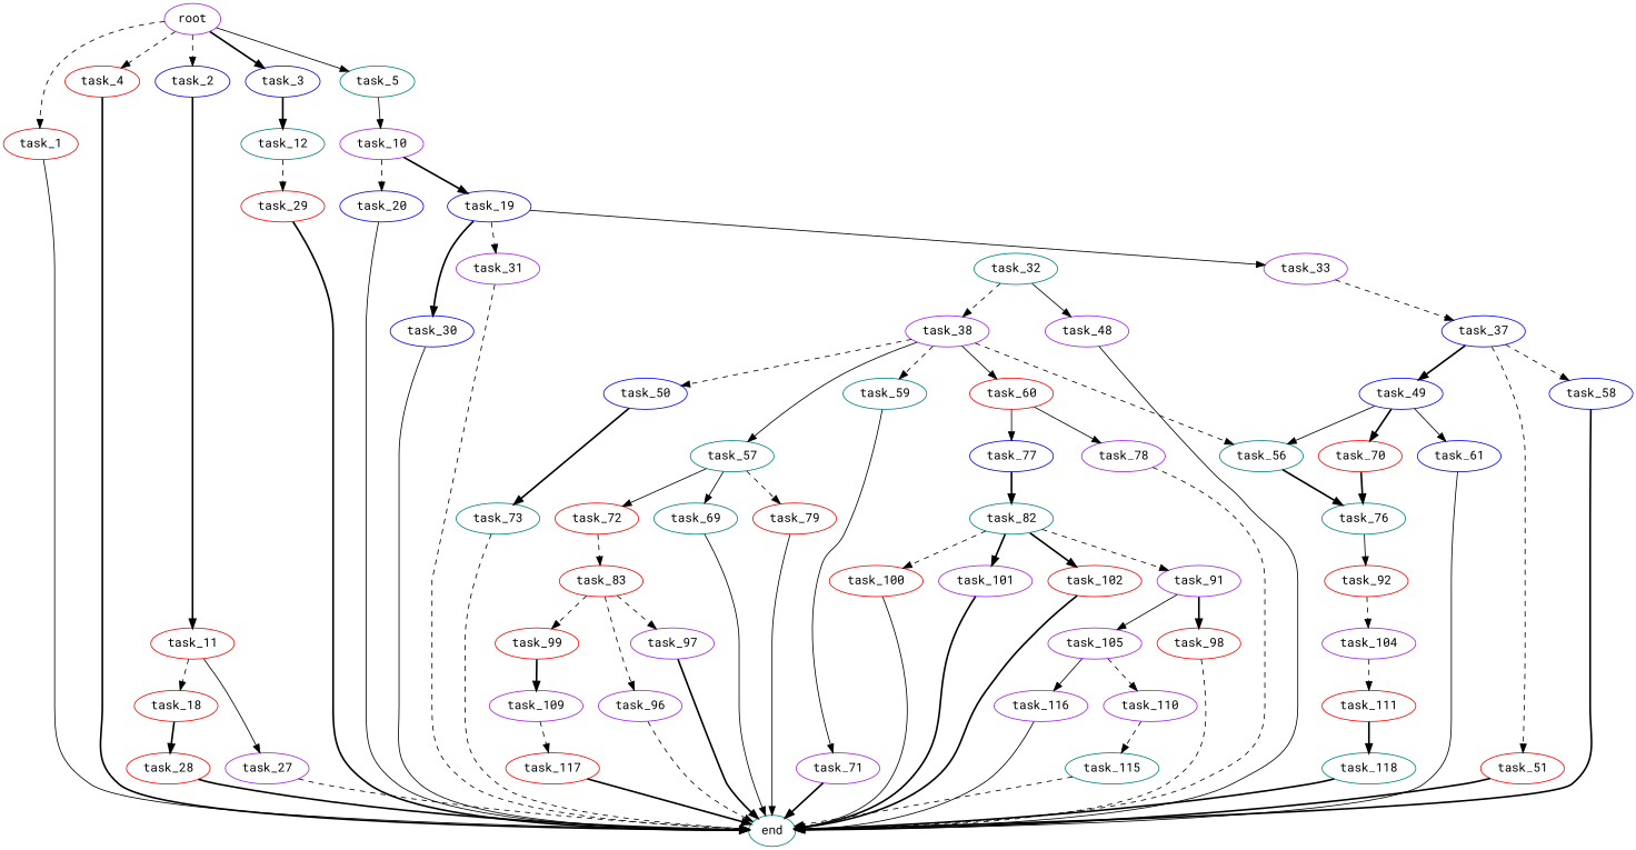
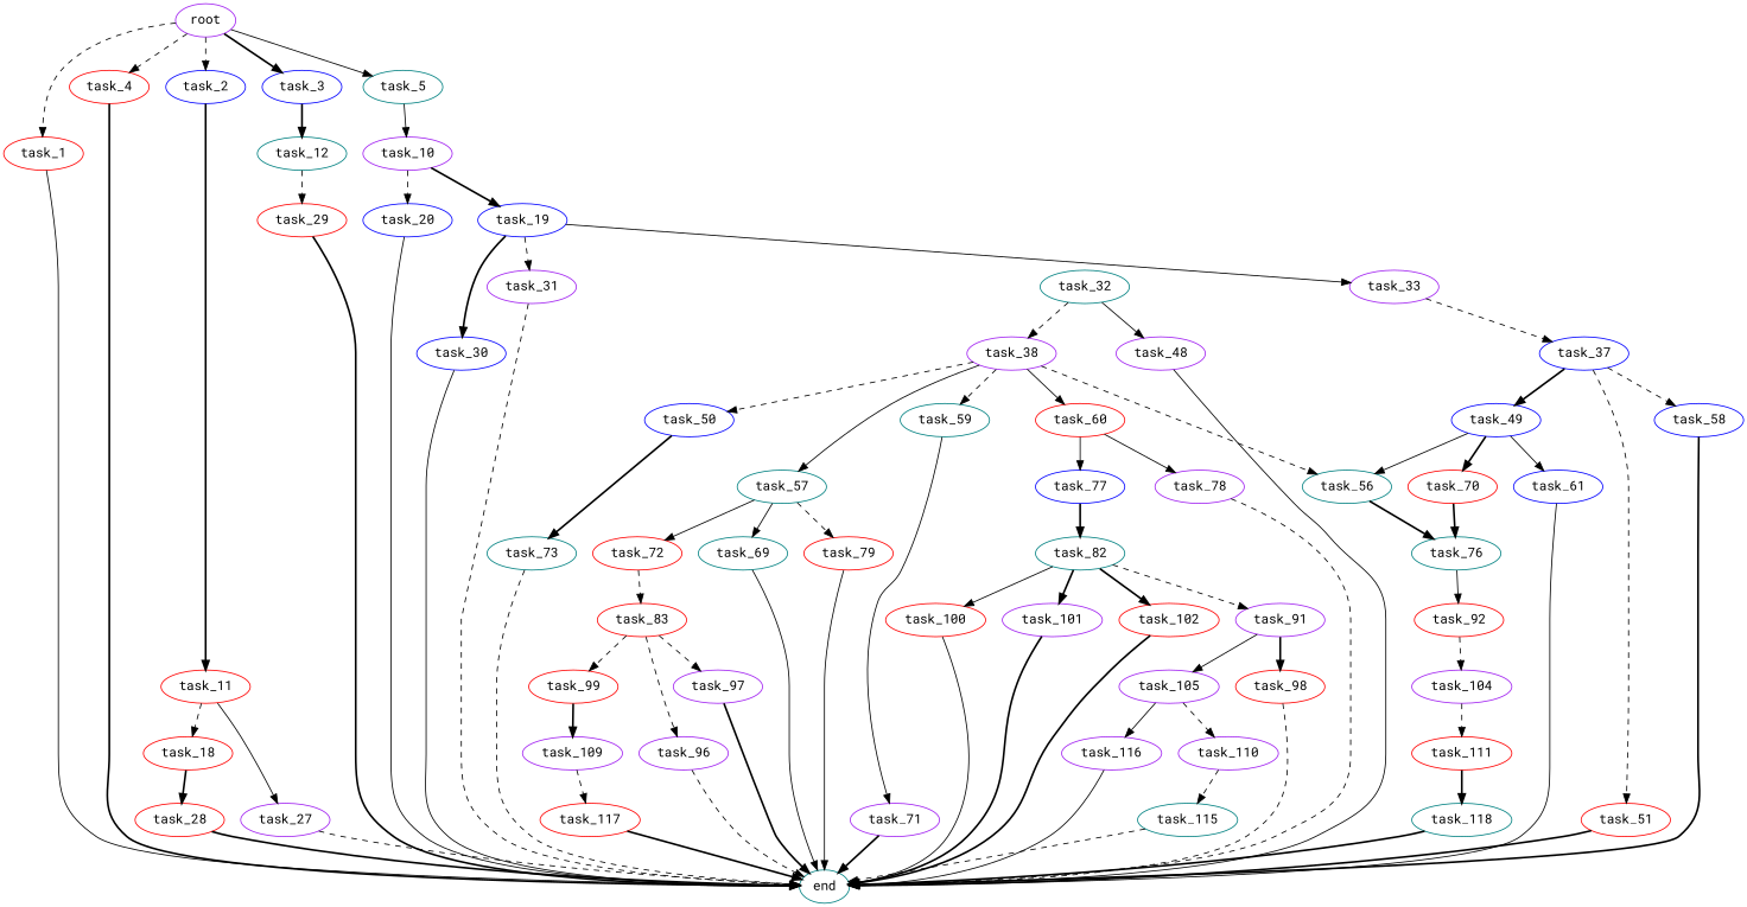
  digraph {
    fontname="Roboto Mono"
    node [color=red fontname="Roboto Mono"]
    edge [fontname="Roboto Mono" style=dashed]
    task_1
    root [color=purple]
    task_2 [color=blue]
    task_3 [color=blue]
    task_4
    task_5 [color=teal]
    end [color=teal]
    task_11
    task_12 [color=teal]
    task_10 [color=purple]
    task_18
    task_27 [color=purple]
    task_29
    task_19 [color=blue]
    task_20 [color=blue]
    task_30 [color=blue]
    task_31 [color=purple]
    task_33 [color=purple]
    task_28
    task_37 [color=blue]
    task_32 [color=teal]
    task_38 [color=purple]
    task_48 [color=purple]
    task_50 [color=blue]
    task_56 [color=teal]
    task_57 [color=teal]
    task_59 [color=teal]
    task_60
    task_49 [color=blue]
    task_51
    task_58 [color=blue]
    task_61 [color=blue]
    task_70
    task_73 [color=teal]
    task_76 [color=teal]
    task_69 [color=teal]
    task_72
    task_79
    task_71 [color=purple]
    task_77 [color=blue]
    task_78 [color=purple]
    task_92
    task_83
    task_82 [color=teal]
    task_96 [color=purple]
    task_97 [color=purple]
    task_99
    task_104 [color=purple]
    task_91 [color=purple]
    task_100
    task_101 [color=purple]
    task_102
    task_98
    task_105 [color=purple]
    task_109 [color=purple]
    task_110 [color=purple]
    task_116 [color=purple]
    task_111
    task_117
    task_118 [color=teal]
    task_115 [color=teal]
    task_1 -> end [style=solid]
    root -> task_1
    root -> task_2
    root -> task_3 [style=bold]
    root -> task_4
    root -> task_5 [style=solid]
    task_2 -> task_11 [style=bold]
    task_3 -> task_12 [style=bold]
    task_4 -> end [style=bold]
    task_5 -> task_10 [style=solid]
    task_11 -> task_18
    task_11 -> task_27 [style=solid]
    task_12 -> task_29
    task_10 -> task_19 [style=bold]
    task_10 -> task_20
    task_18 -> task_28 [style=bold]
    task_27 -> end
    task_29 -> end [style=bold]
    task_19 -> task_30 [style=bold]
    task_19 -> task_31
    task_19 -> task_33 [style=solid]
    task_20 -> end [style=solid]
    task_30 -> end [style=solid]
    task_31 -> end
    task_33 -> task_37
    task_28 -> end [style=bold]
    task_37 -> task_49 [style=bold]
    task_37 -> task_51
    task_37 -> task_58
    task_32 -> task_38
    task_32 -> task_48 [style=solid]
    task_38 -> task_50
    task_38 -> task_56
    task_38 -> task_57 [style=solid]
    task_38 -> task_59
    task_38 -> task_60 [style=solid]
    task_48 -> end [style=solid]
    task_50 -> task_73 [style=bold]
    task_56 -> task_76 [style=bold]
    task_57 -> task_69 [style=solid]
    task_57 -> task_72 [style=solid]
    task_57 -> task_79
    task_59 -> task_71 [style=solid]
    task_60 -> task_77 [style=solid]
    task_60 -> task_78 [style=solid]
    task_49 -> task_56 [style=solid]
    task_49 -> task_61 [style=solid]
    task_49 -> task_70 [style=bold]
    task_51 -> end [style=bold]
    task_58 -> end [style=bold]
    task_61 -> end [style=solid]
    task_70 -> task_76 [style=bold]
    task_73 -> end
    task_76 -> task_92 [style=solid]
    task_69 -> end [style=solid]
    task_72 -> task_83
    task_79 -> end [style=solid]
    task_71 -> end [style=bold]
    task_77 -> task_82 [style=bold]
    task_78 -> end
    task_92 -> task_104
    task_83 -> task_96
    task_83 -> task_97
    task_83 -> task_99
    task_82 -> task_91
-   task_82 -> task_100
+   task_82 -> task_100 [style=solid]
    task_82 -> task_101 [style=bold]
    task_82 -> task_102 [style=bold]
    task_96 -> end
    task_97 -> end [style=bold]
    task_99 -> task_109 [style=bold]
    task_104 -> task_111
    task_91 -> task_98 [style=bold]
    task_91 -> task_105 [style=solid]
    task_100 -> end [style=solid]
    task_101 -> end [style=bold]
    task_102 -> end [style=bold]
    task_98 -> end
    task_105 -> task_110
    task_105 -> task_116 [style=solid]
    task_109 -> task_117
    task_110 -> task_115
    task_116 -> end [style=solid]
    task_111 -> task_118 [style=bold]
    task_117 -> end [style=bold]
    task_118 -> end [style=bold]
    task_115 -> end
  }
